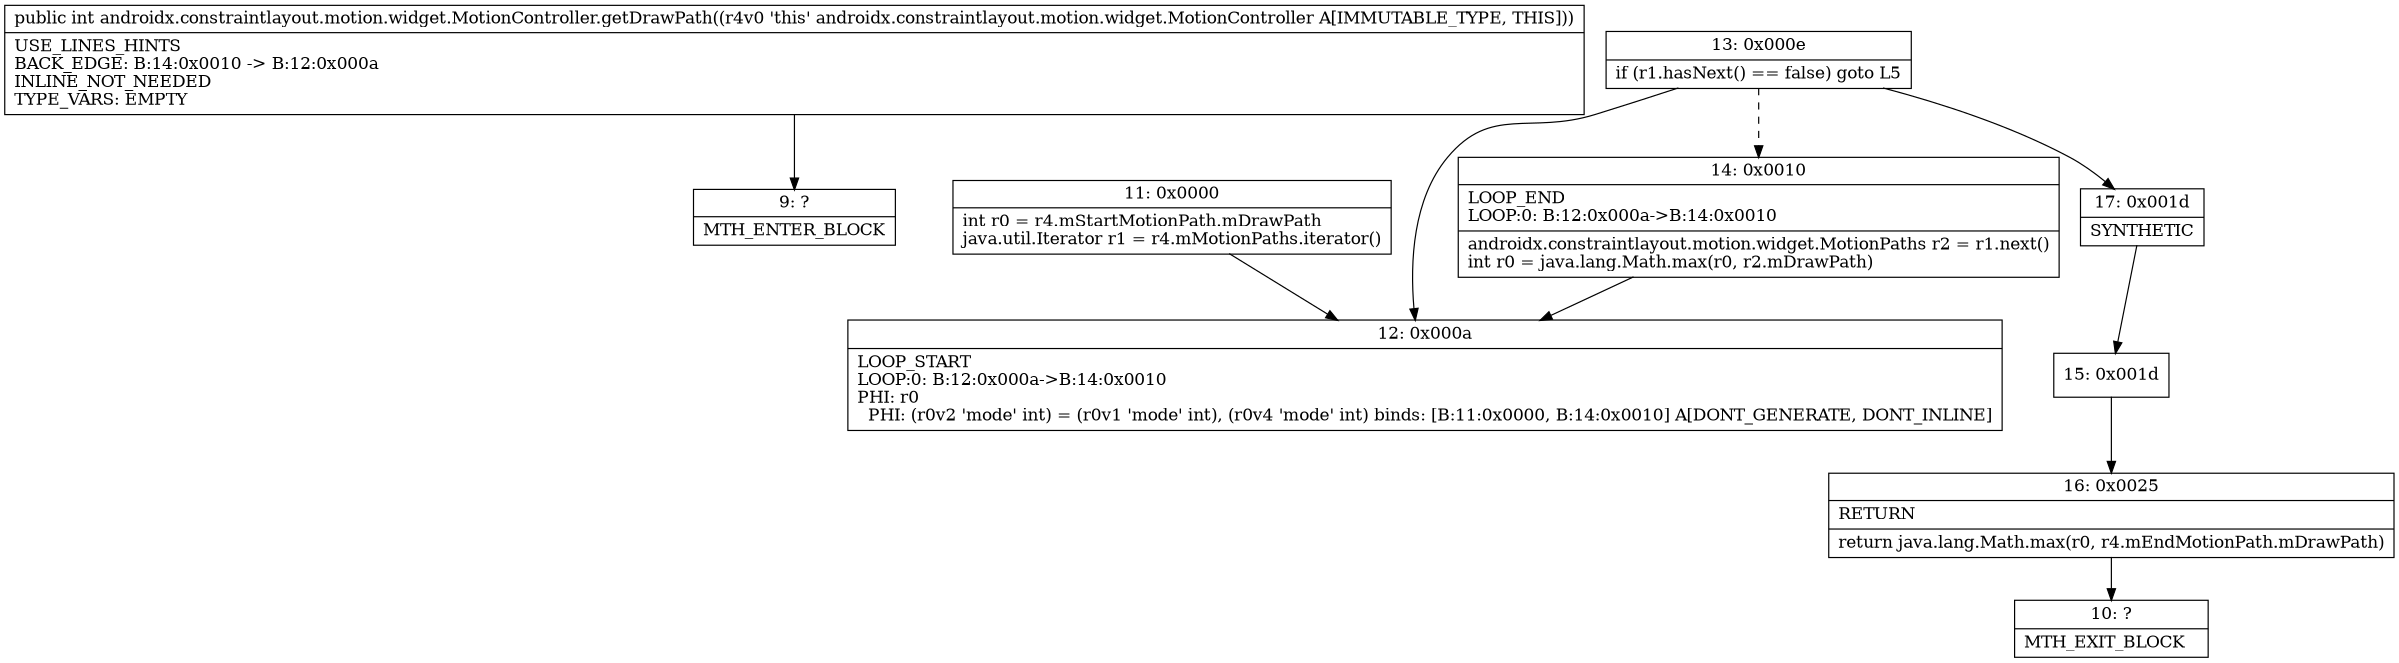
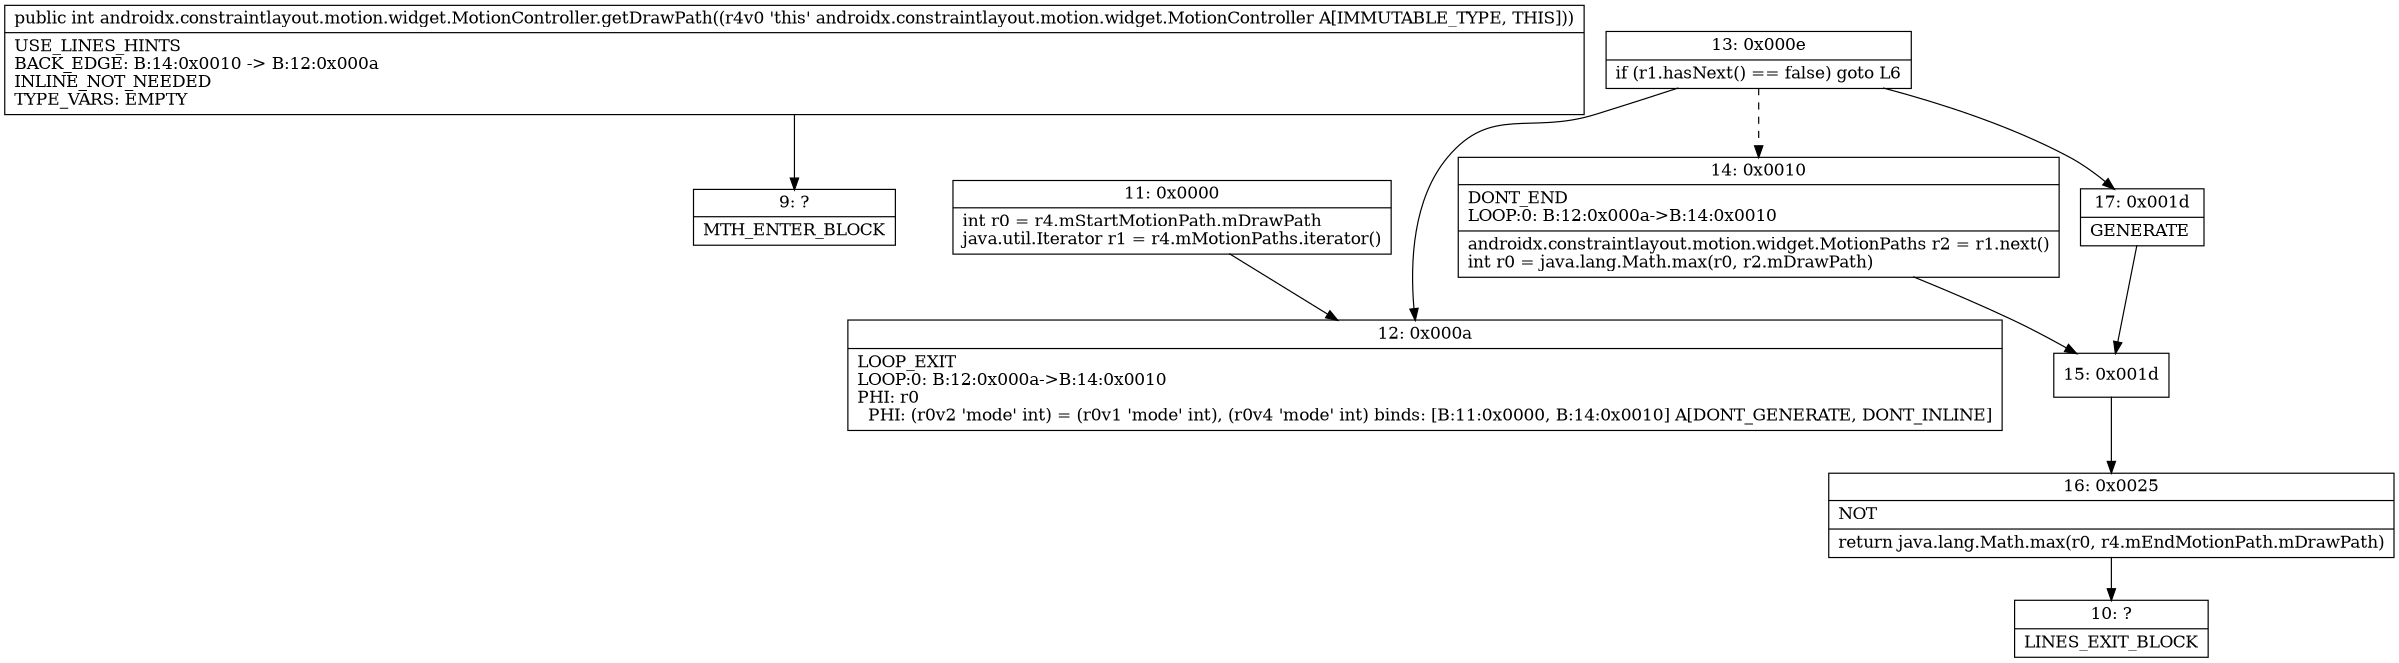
  digraph {
    node [shape=record]
    n1 [label="{9\:\ ?|MTH_ENTER_BLOCK\l}"]
    n2 [label="{11\:\ 0x0000|int r0 = r4.mStartMotionPath.mDrawPath\ljava.util.Iterator r1 = r4.mMotionPaths.iterator()\l}"]
-   n3 [label="{12\:\ 0x000a|LOOP_START\lLOOP:0: B:12:0x000a\-\>B:14:0x0010\lPHI: r0 \l  PHI: (r0v2 'mode' int) = (r0v1 'mode' int), (r0v4 'mode' int) binds: [B:11:0x0000, B:14:0x0010] A[DONT_GENERATE, DONT_INLINE]\l}"]
-   n4 [label="{13\:\ 0x000e|if (r1.hasNext() == false) goto L5\l}"]
-   n5 [label="{14\:\ 0x0010|LOOP_END\lLOOP:0: B:12:0x000a\-\>B:14:0x0010\l|androidx.constraintlayout.motion.widget.MotionPaths r2 = r1.next()\lint r0 = java.lang.Math.max(r0, r2.mDrawPath)\l}"]
-   n6 [label="{17\:\ 0x001d|SYNTHETIC\l}"]
+   n3 [label="{12\:\ 0x000a|LOOP_EXIT\lLOOP:0: B:12:0x000a\-\>B:14:0x0010\lPHI: r0 \l  PHI: (r0v2 'mode' int) = (r0v1 'mode' int), (r0v4 'mode' int) binds: [B:11:0x0000, B:14:0x0010] A[DONT_GENERATE, DONT_INLINE]\l}"]
+   n4 [label="{13\:\ 0x000e|if (r1.hasNext() == false) goto L6\l}"]
+   n5 [label="{14\:\ 0x0010|DONT_END\lLOOP:0: B:12:0x000a\-\>B:14:0x0010\l|androidx.constraintlayout.motion.widget.MotionPaths r2 = r1.next()\lint r0 = java.lang.Math.max(r0, r2.mDrawPath)\l}"]
+   n6 [label="{17\:\ 0x001d|GENERATE\l}"]
    n7 [label="{15\:\ 0x001d}"]
-   n8 [label="{16\:\ 0x0025|RETURN\l|return java.lang.Math.max(r0, r4.mEndMotionPath.mDrawPath)\l}"]
-   n9 [label="{10\:\ ?|MTH_EXIT_BLOCK\l}"]
+   n8 [label="{16\:\ 0x0025|NOT\l|return java.lang.Math.max(r0, r4.mEndMotionPath.mDrawPath)\l}"]
+   n9 [label="{10\:\ ?|LINES_EXIT_BLOCK\l}"]
    n10 [label="{public int androidx.constraintlayout.motion.widget.MotionController.getDrawPath((r4v0 'this' androidx.constraintlayout.motion.widget.MotionController A[IMMUTABLE_TYPE, THIS]))  | USE_LINES_HINTS\lBACK_EDGE: B:14:0x0010 \-\> B:12:0x000a\lINLINE_NOT_NEEDED\lTYPE_VARS: EMPTY\l}"]
    n2 -> n3
    n4 -> n3
    n4 -> n5 [style=dashed]
    n4 -> n6
-   n5 -> n3
+   n5 -> n7
    n6 -> n7
    n7 -> n8
    n8 -> n9
    n10 -> n1
  }
